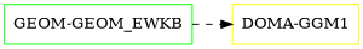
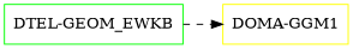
  digraph {
    rankdir=LR
    node [shape=box]
-   "DTEL-GEOM_EWKB" [color=green label="GEOM-GEOM_EWKB"]
+   "DTEL-GEOM_EWKB" [color=green]
    "DOMA-GGM1" [color=yellow]
    "DTEL-GEOM_EWKB" -> "DOMA-GGM1" [style=dashed]
  }
